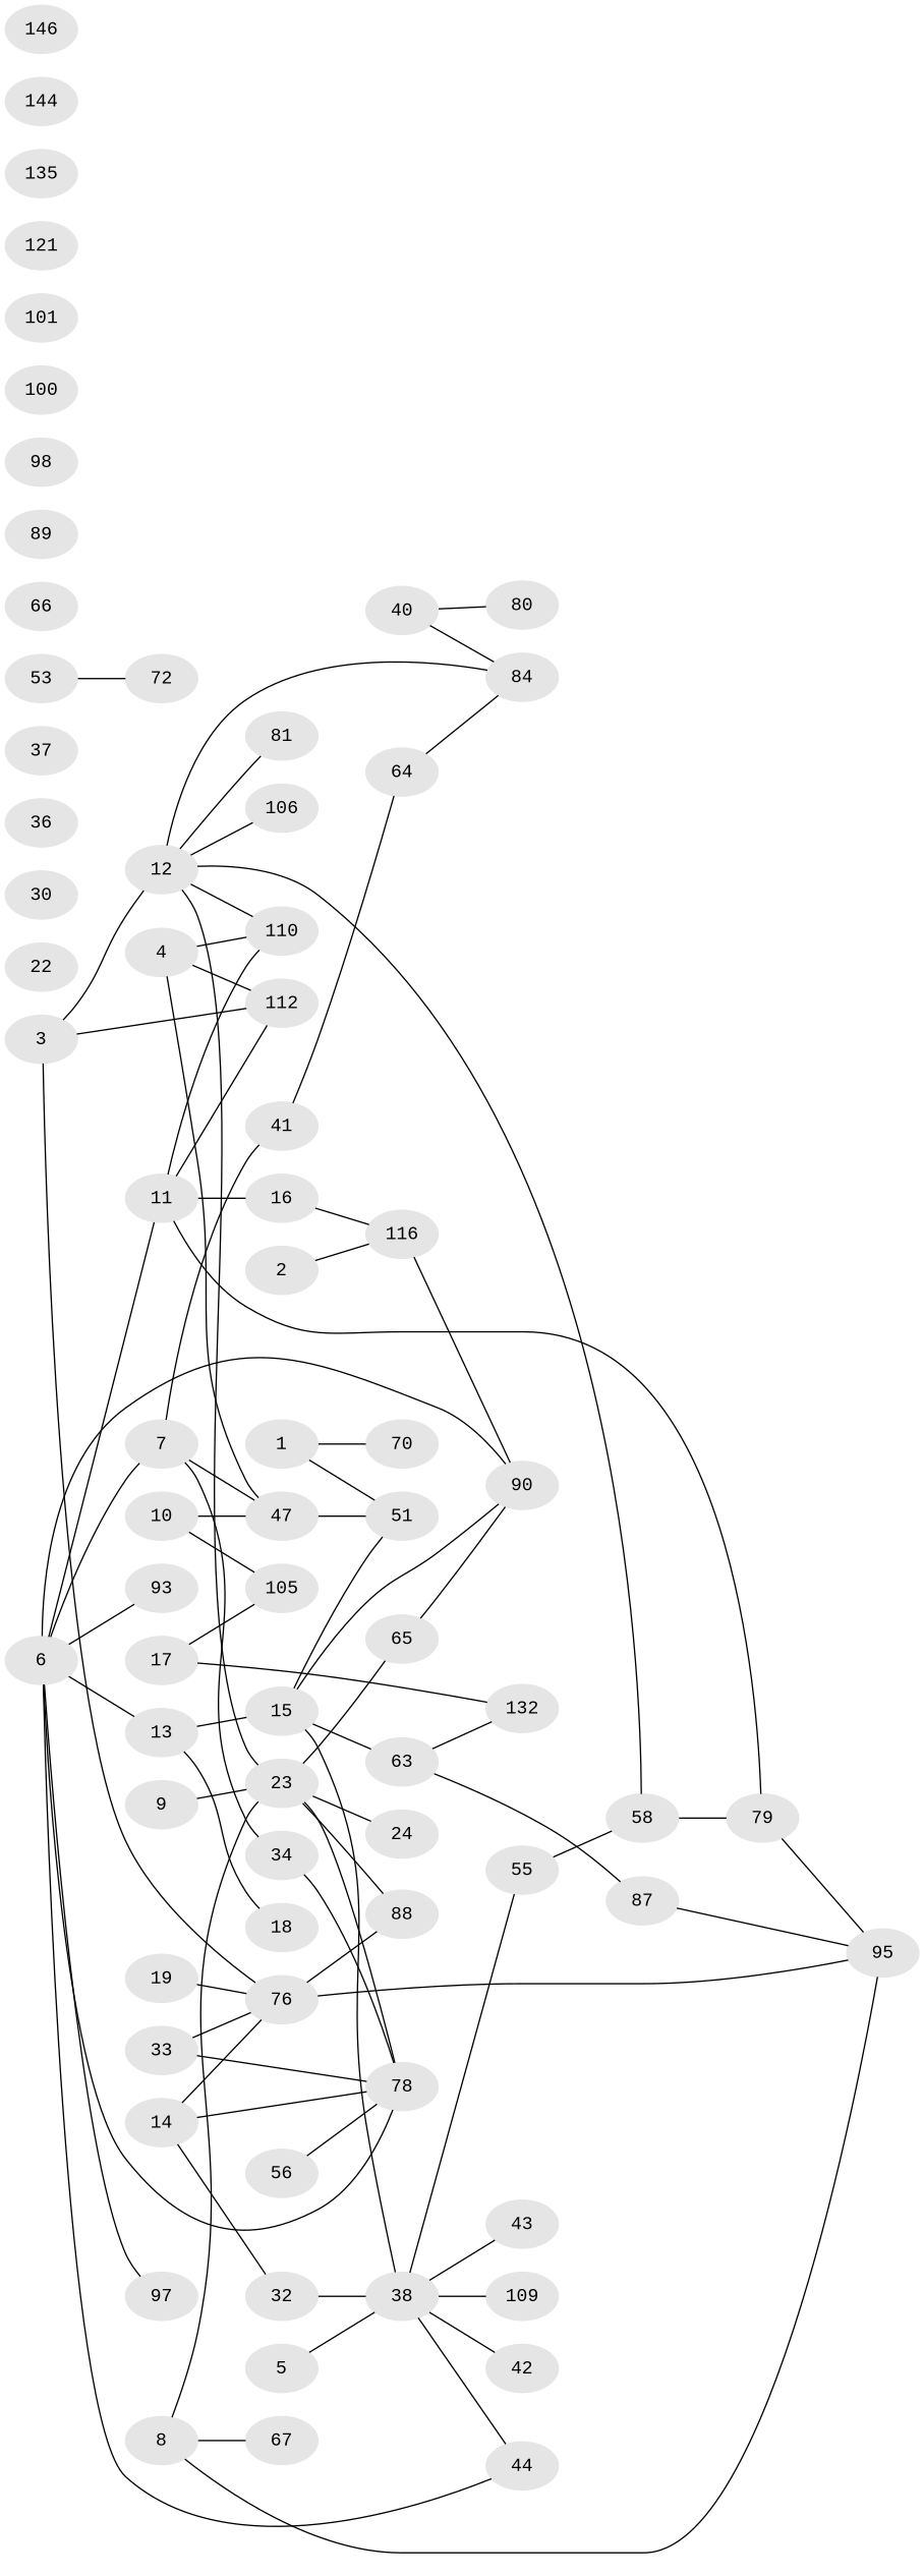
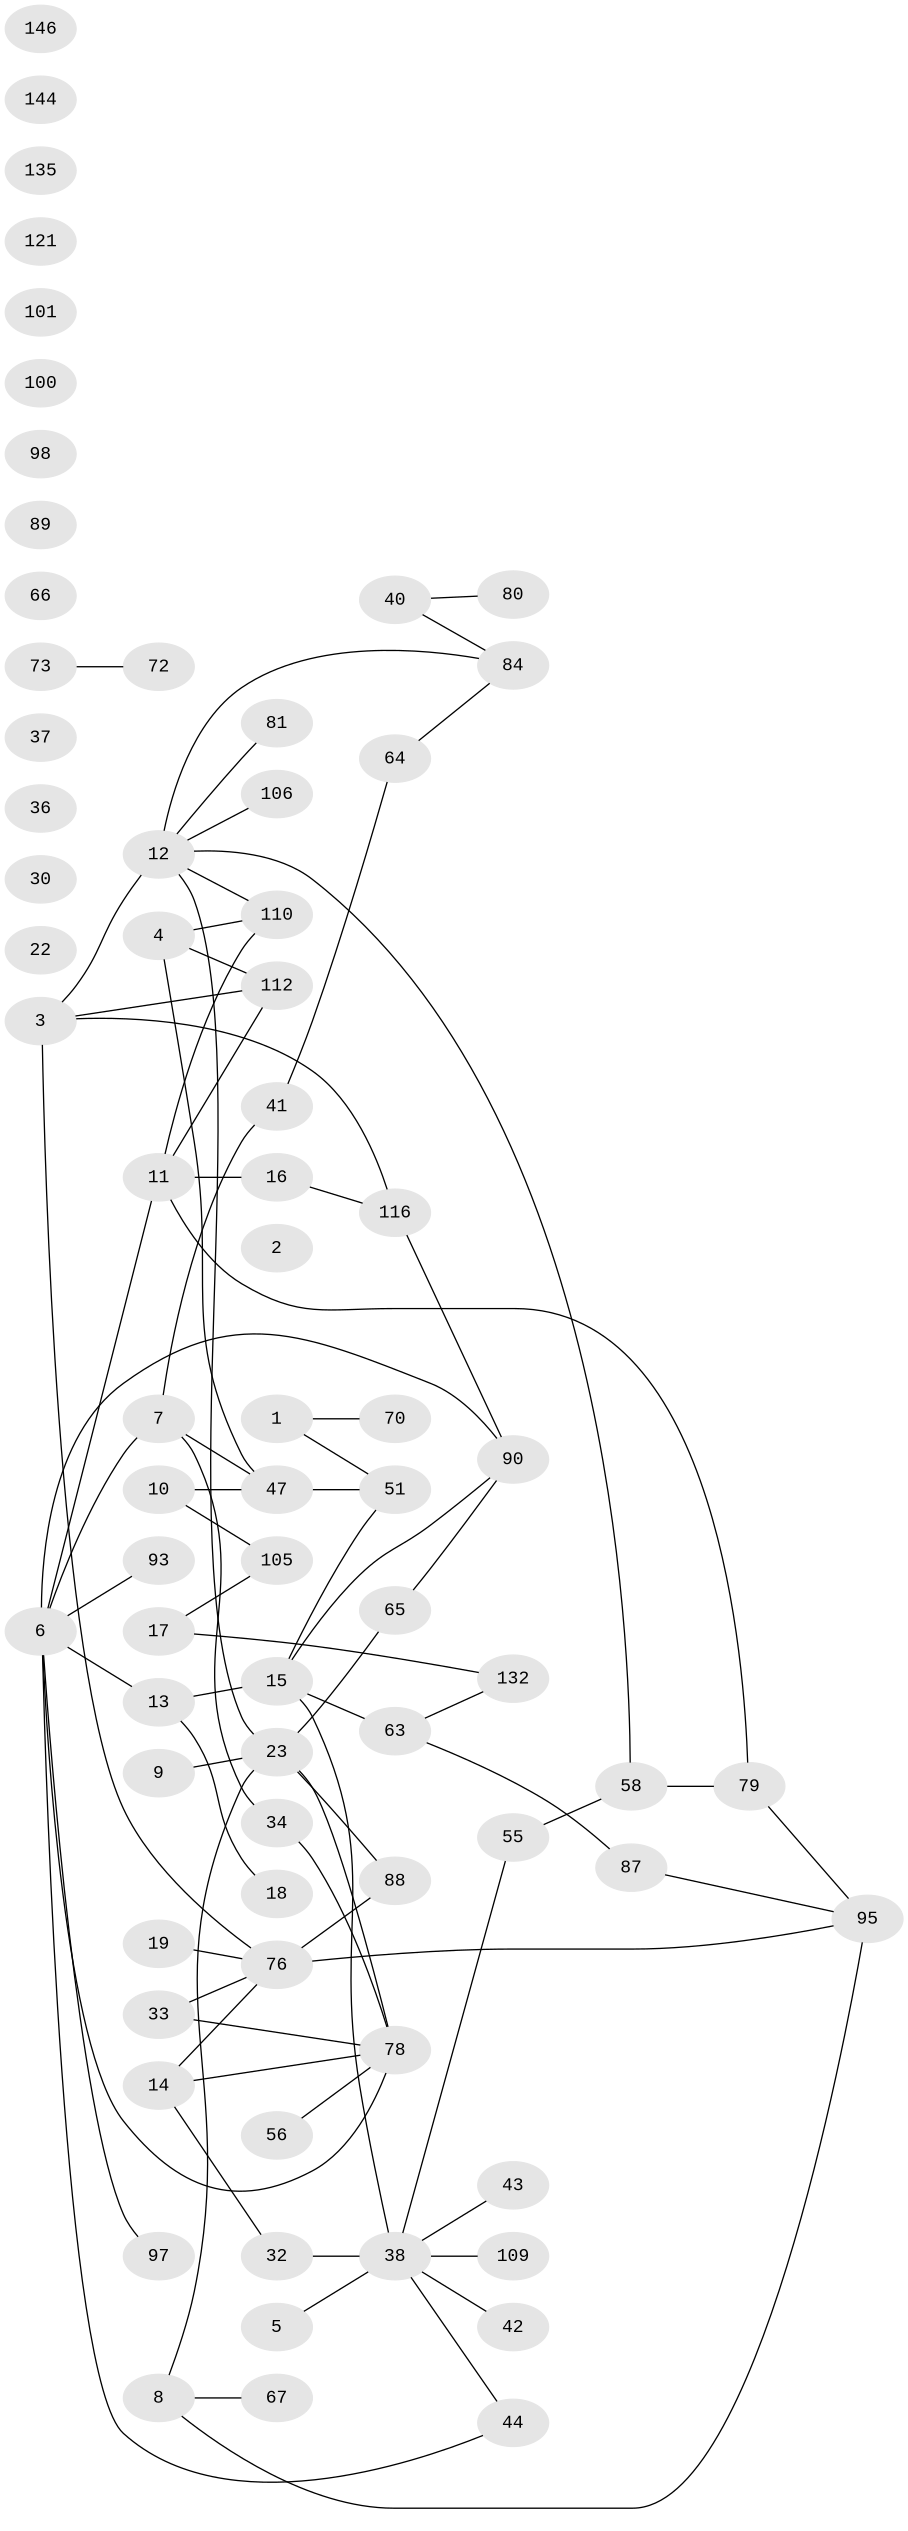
  graph {
    fontname="Liberation Mono"
    rankdir=LR
    node [color=gray90 fontname="Liberation Mono" style=filled]
    edge [fontname="Liberation Mono"]
    1 [super="+21"]
    51
    70
    2
    3 [super="+139"]
    12 [super="+28+49+54"]
    76 [super="+107+86"]
    112
    116
    110 [super="+138"]
    23 [super="+25+73"]
    58 [super="+129"]
    81
    84 [super="+96"]
    106
    95 [super="+120"]
    88 [super="+127"]
    90
    4 [super="+82+61"]
    47 [super="+119+94"]
    5 [super="+52"]
    38 [super="+45+48+99"]
    44
    42 [super="+122"]
    43 [super="+114"]
    55 [super="+85+69"]
    109
    6 [super="+62+117+50"]
    7 [super="+75"]
    11 [super="+123+140+35+20"]
    13 [super="+27"]
    78 [super="+111+133+128"]
    93
    97
    34
    41 [super="+71+113"]
    16 [super="+137"]
    79 [super="+83"]
    15 [super="+39"]
    18 [super="+130"]
    64
    8 [super="+77"]
    67
-   24 [super="+91"]
    65 [super="+92"]
    9
    10 [super="+26"]
    105
    63 [super="+136"]
    14 [super="+46+131"]
    32
    132
    87
    17 [super="+29"]
    19 [super="+31"]
    22
    30
    33 [super="+57"]
    36
    37
    80 [super="+104+108"]
    40
    72 [super="+126"]
-   53
+   53 [label=73]
    56
    66
    89
    98
    100
    101
    121
    135
    144
    146
    1 -- 51
    1 -- 70
    3 -- 12
    3 -- 76
    3 -- 112
-   2 -- 116
+   3 -- 116
    12 -- 110
    12 -- 23
    12 -- 58
    12 -- 81
    12 -- 84
    12 -- 106
    76 -- 95
    76 -- 88
    116 -- 90
    23 -- 88
    23 -- 78
-   23 -- 24
    23 -- 65
    58 -- 79
    4 -- 112
    4 -- 110
    4 -- 47 [weight=2]
    47 -- 51
    5 -- 38
    38 -- 44
    38 -- 42
    38 -- 43
    38 -- 55
    38 -- 109
    55 -- 58
    6 -- 90
    6 -- 44
    6 -- 7
    6 -- 11
    6 -- 13
    6 -- 78
    6 -- 93
    6 -- 97
    7 -- 47
    7 -- 34
    7 -- 41 [weight=2]
    11 -- 112
    11 -- 110
    11 -- 16
    11 -- 79
    13 -- 15
    13 -- 18
    34 -- 78
    41 -- 64
    16 -- 116
    79 -- 95
    15 -- 51
    15 -- 90
    15 -- 38
    15 -- 63
    64 -- 84
    8 -- 23
    8 -- 95
    8 -- 67
    65 -- 90
    9 -- 23
    10 -- 47
    10 -- 105
    63 -- 132
    63 -- 87
    14 -- 76
    14 -- 78
    14 -- 32
    32 -- 38
    87 -- 95
    17 -- 105
    17 -- 132
    19 -- 76
    33 -- 76
    33 -- 78
    40 -- 84
    40 -- 80
    53 -- 72
    56 -- 78
  }
